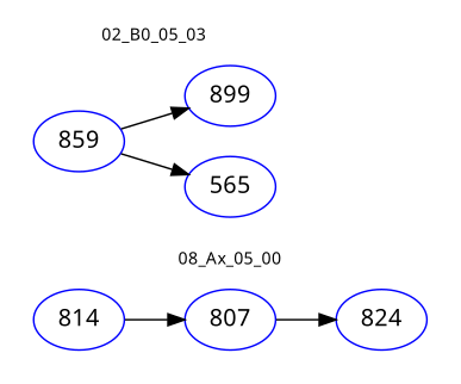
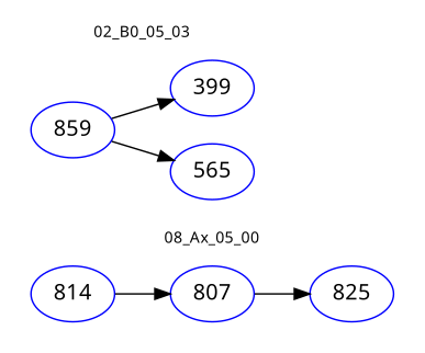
  digraph {
    fontname="Noto Sans"
    rankdir=LR
    node [color=blue fontname="Noto Sans"]
    edge [color=black fontname="Noto Sans"]
    n1 [label=814]
    n2 [label=807]
-   n3 [label=824]
+   n3 [label=825]
    n4 [label=859]
    n5 [label=565]
-   n6 [label=899]
+   n6 [label=399]
    subgraph cluster_1 {
      color=white
      fontsize=10
      label="08_Ax_05_00"
      n1
      n2
      n3
    }
    subgraph cluster_2 {
      color=white
      fontsize=10
      label="02_B0_05_03"
      n4
      n5
      n6
    }
    n1 -> n2
    n2 -> n3
    n4 -> n5
    n4 -> n6
  }
